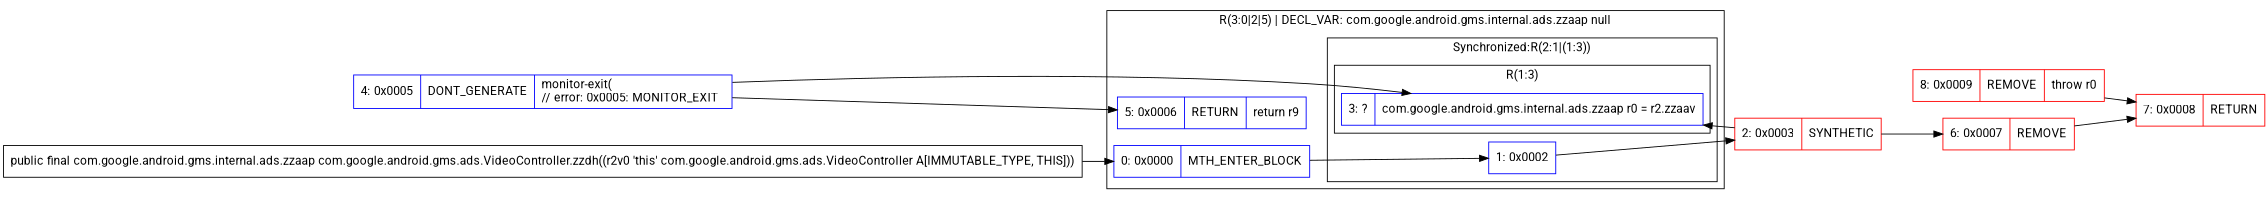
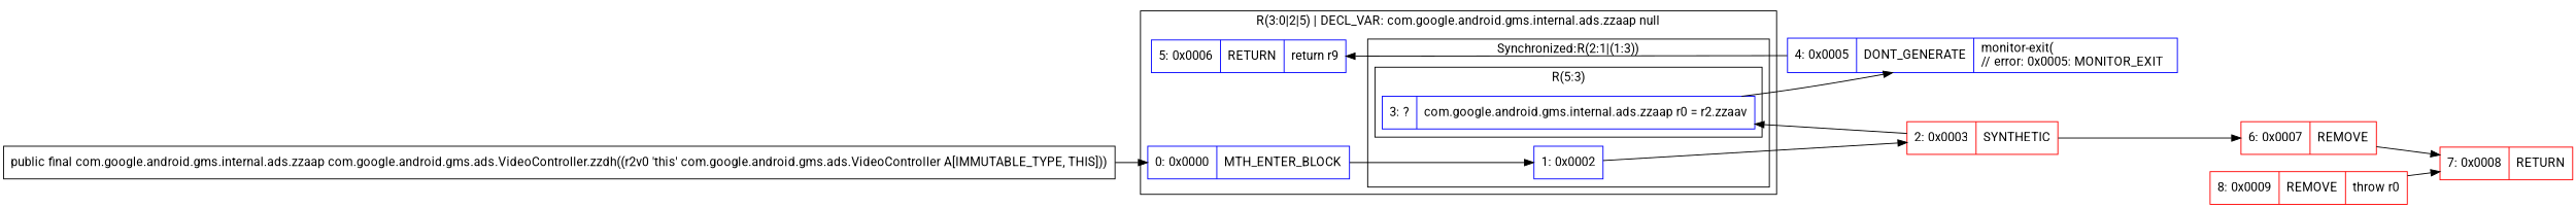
  digraph {
    fontname=Roboto
    rankdir=LR
    node [color=blue fontname=Roboto shape=record]
    edge [fontname=Roboto]
    n1 [label="{3\:\ ?|com.google.android.gms.internal.ads.zzaap r0 = r2.zzaav\l}"]
    n2 [label="{1\:\ 0x0002}"]
    n3 [label="{0\:\ 0x0000|MTH_ENTER_BLOCK\l}"]
    n4 [label="{5\:\ 0x0006|RETURN\l|return r9\l}"]
    n5 [label="{4\:\ 0x0005|DONT_GENERATE\l|monitor\-exit(\l\/\/ error: 0x0005: MONITOR_EXIT  \l}"]
    n6 [color=red label="{2\:\ 0x0003|SYNTHETIC\l}"]
    n7 [color=red label="{6\:\ 0x0007|REMOVE\l}"]
    n8 [color=red label="{7\:\ 0x0008|RETURN\l}"]
    n9 [color=red label="{8\:\ 0x0009|REMOVE\l|throw r0\l}"]
    n10 [label="{public final com.google.android.gms.internal.ads.zzaap com.google.android.gms.ads.VideoController.zzdh((r2v0 'this' com.google.android.gms.ads.VideoController A[IMMUTABLE_TYPE, THIS])) }" color=""]
    subgraph cluster_1 {
      label="R(3:0|2|5) | DECL_VAR: com.google.android.gms.internal.ads.zzaap null\l"
      n3
      n4
      subgraph cluster_2 {
        label="Synchronized:R(2:1|(1:3))"
        n2
        subgraph cluster_3 {
-         label="R(1:3)"
+         label="R(5:3)"
          n1
        }
      }
    }
-   n5 -> n1
+   n1 -> n5
    n2 -> n6
    n3 -> n2
    n5 -> n4
    n6 -> n1
    n6 -> n7
    n7 -> n8
    n9 -> n8
    n10 -> n3
  }
